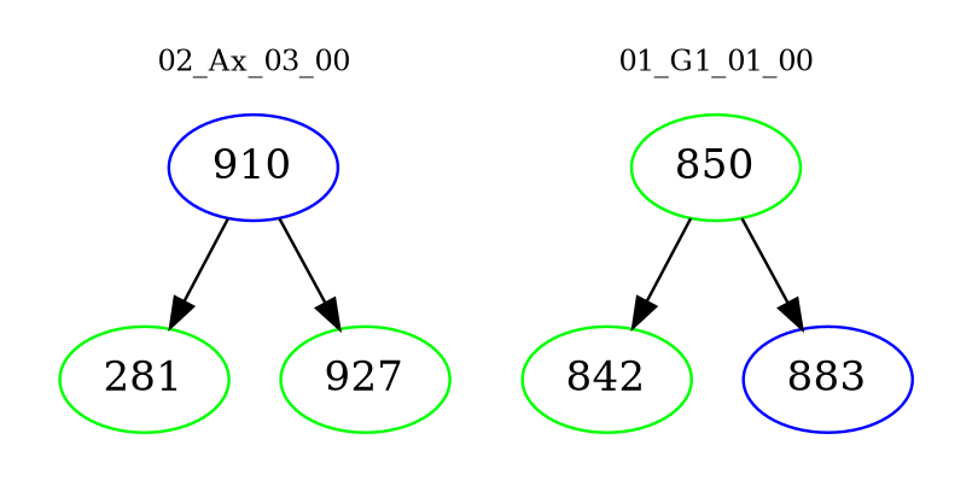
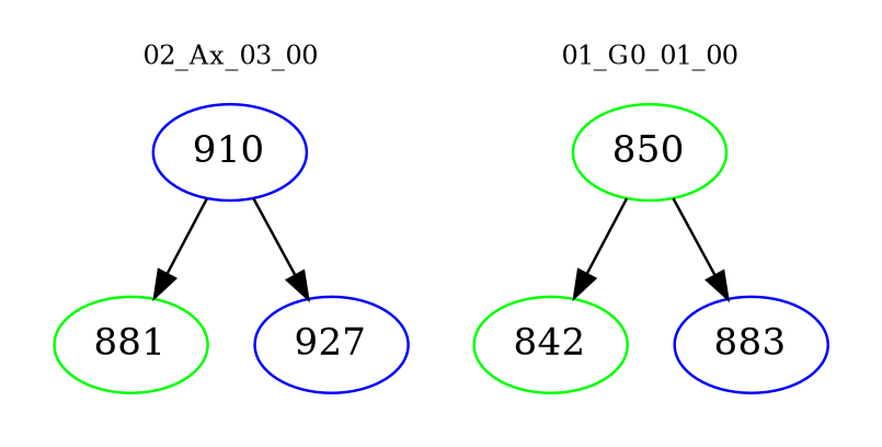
  digraph {
    node [color=blue]
    edge [color=black]
    n1 [label=910]
-   n2 [color=green label=281]
-   n3 [color=green label=927]
+   n2 [color=green label=881]
+   n3 [label=927]
    n4 [color=green label=850]
    n5 [color=green label=842]
    n6 [label=883]
    subgraph cluster_1 {
      color=white
      fontsize=10
      label="02_Ax_03_00"
      n1
      n2
      n3
    }
    subgraph cluster_2 {
      color=white
      fontsize=10
-     label="01_G1_01_00"
+     label="01_G0_01_00"
      n4
      n5
      n6
    }
    n1 -> n2
    n1 -> n3
    n4 -> n5
    n4 -> n6
  }
